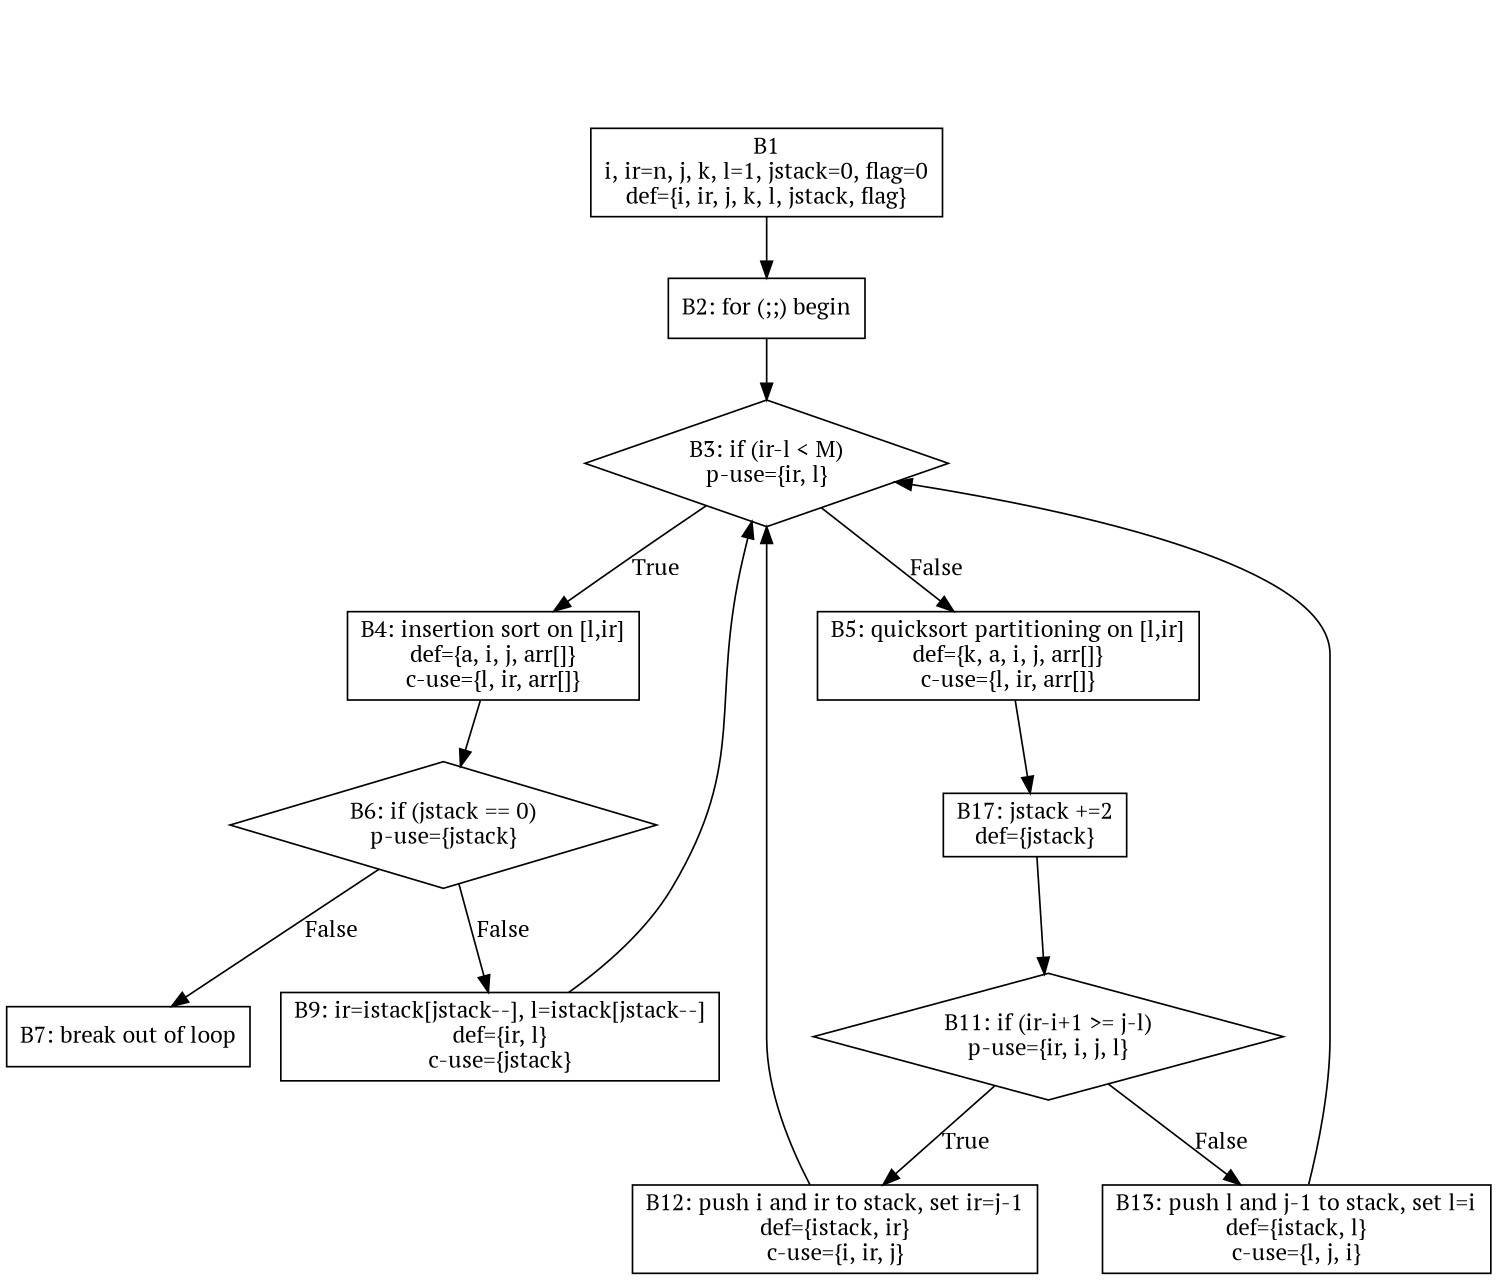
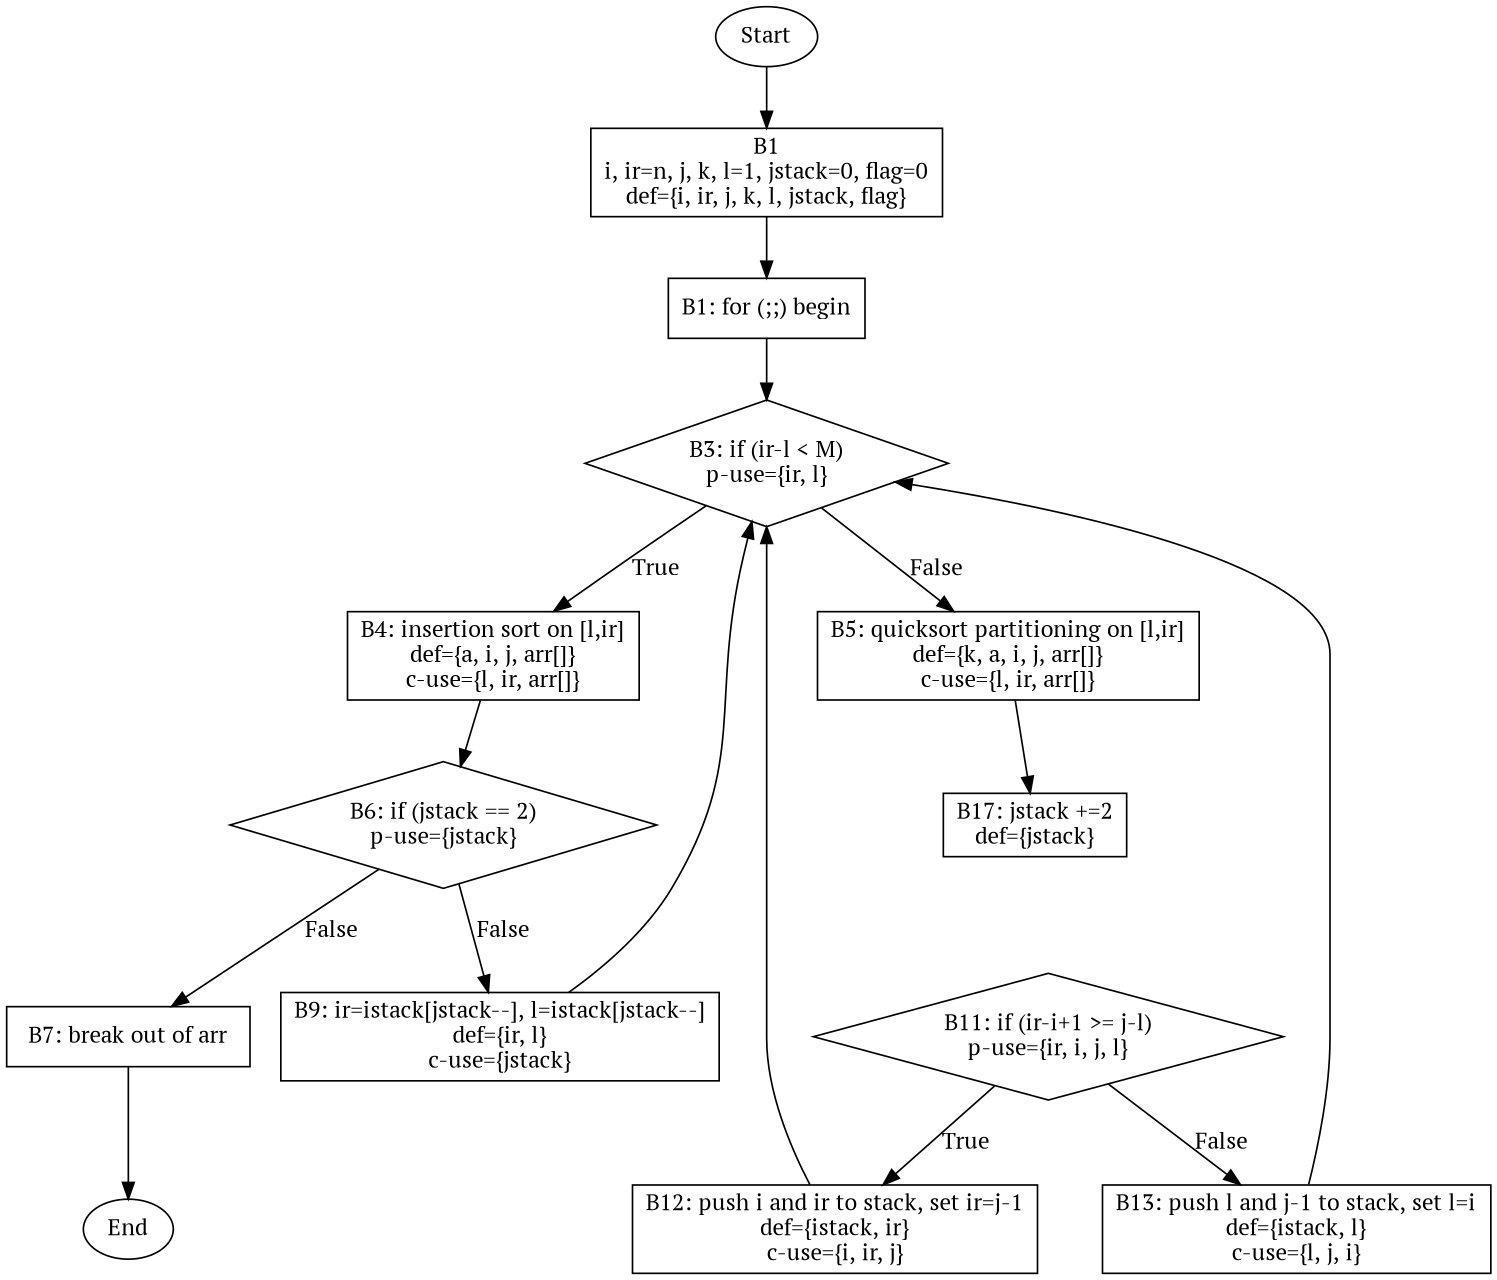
  digraph {
    fontname="PT Serif"
    rankdir=TB
    node [fontname="PT Serif" shape=box]
    edge [fontname="PT Serif"]
+   n1 [label=Start shape=ellipse]
    n2 [label="B1\ni, ir=n, j, k, l=1, jstack=0, flag=0\ndef={i, ir, j, k, l, jstack, flag}"]
-   n3 [label="B2: for (;;) begin"]
+   n3 [label="B1: for (;;) begin"]
+   n4 [label=End shape=ellipse]
    n5 [label="B3: if (ir-l < M)\np-use={ir, l}" shape=diamond]
    n6 [label="B4: insertion sort on [l,ir]\ndef={a, i, j, arr[]}\nc-use={l, ir, arr[]}"]
    n7 [label="B5: quicksort partitioning on [l,ir]\ndef={k, a, i, j, arr[]}\nc-use={l, ir, arr[]}"]
-   n8 [label="B6: if (jstack == 0)\np-use={jstack}" shape=diamond]
+   n8 [label="B6: if (jstack == 2)\np-use={jstack}" shape=diamond]
    n9 [label="B17: jstack +=2\ndef={jstack}"]
-   n10 [label="B7: break out of loop"]
+   n10 [label="B7: break out of arr"]
    n11 [label="B9: ir=istack[jstack--], l=istack[jstack--]\ndef={ir, l}\nc-use={jstack}"]
    n12 [label="B11: if (ir-i+1 >= j-l)\np-use={ir, i, j, l}" shape=diamond]
    n13 [label="B12: push i and ir to stack, set ir=j-1\ndef={istack, ir}\nc-use={i, ir, j}"]
    n14 [label="B13: push l and j-1 to stack, set l=i\ndef={istack, l}\nc-use={l, j, i}"]
+   n1 -> n2
    n2 -> n3
    n3 -> n5
    n5 -> n6 [label=True]
    n5 -> n7 [label=False]
    n6 -> n8
    n7 -> n9
    n8 -> n10 [label=False]
    n8 -> n11 [label=False]
-   n9 -> n12
+   n10 -> n4
    n11 -> n5
    n12 -> n13 [label=True]
    n12 -> n14 [label=False]
    n13 -> n5
    n14 -> n5
  }
